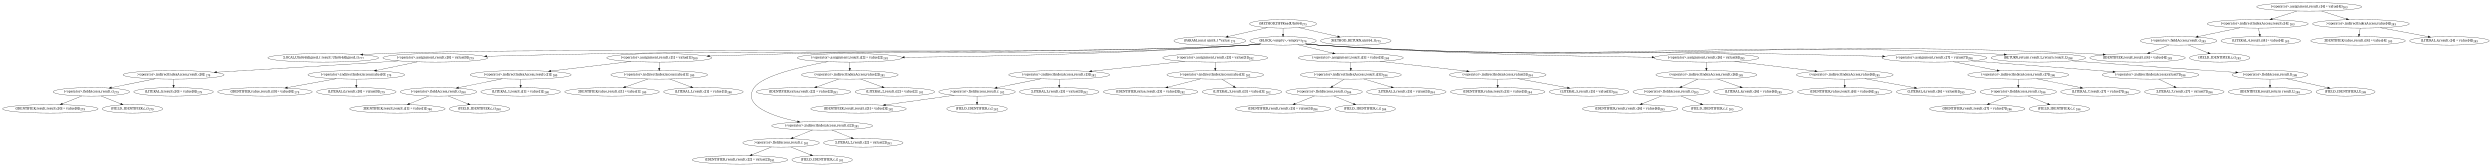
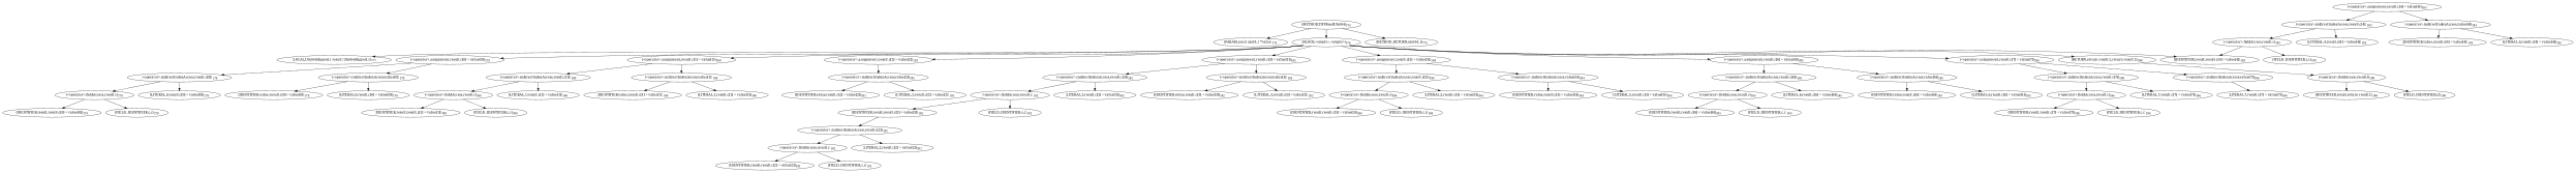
  digraph {
    fontname="Noto Serif"
    node [fontname="Noto Serif"]
    edge [fontname="Noto Serif"]
    n1 [label=<(METHOD,TIFFReadUInt64)<SUB>275</SUB>>]
    n2 [label=<(PARAM,const uint8_t *value)<SUB>275</SUB>>]
    n3 [label=<(BLOCK,&lt;empty&gt;,&lt;empty&gt;)<SUB>376</SUB>>]
    n4 [label=<(METHOD_RETURN,uint64_t)<SUB>775</SUB>>]
    n5 [label=<(LOCAL,UInt64Aligned_t result: UInt64Aligned_t)<SUB>277</SUB>>]
    n6 [label=<(&lt;operator&gt;.assignment,result.c[0] = value[0])<SUB>279</SUB>>]
    n7 [label=<(&lt;operator&gt;.assignment,result.c[1] = value[1])<SUB>280</SUB>>]
    n8 [label=<(&lt;operator&gt;.assignment,result.c[2] = value[2])<SUB>281</SUB>>]
    n9 [label=<(&lt;operator&gt;.assignment,result.c[3] = value[3])<SUB>282</SUB>>]
    n10 [label=<(&lt;operator&gt;.assignment,result.c[5] = value[5])<SUB>284</SUB>>]
    n11 [label=<(&lt;operator&gt;.assignment,result.c[6] = value[6])<SUB>285</SUB>>]
    n12 [label=<(&lt;operator&gt;.assignment,result.c[7] = value[7])<SUB>286</SUB>>]
    n13 [label=<(RETURN,return result.l;,return result.l;)<SUB>288</SUB>>]
    n14 [label=<(IDENTIFIER,result,result.c[4] = value[4])<SUB>283</SUB>>]
    n15 [label=<(&lt;operator&gt;.indirectIndexAccess,result.c[0])<SUB>279</SUB>>]
    n16 [label=<(&lt;operator&gt;.indirectIndexAccess,value[0])<SUB>279</SUB>>]
    n17 [label=<(&lt;operator&gt;.indirectIndexAccess,result.c[1])<SUB>280</SUB>>]
    n18 [label=<(&lt;operator&gt;.indirectIndexAccess,value[1])<SUB>280</SUB>>]
    n19 [label=<(&lt;operator&gt;.indirectIndexAccess,result.c[2])<SUB>281</SUB>>]
    n20 [label=<(&lt;operator&gt;.indirectIndexAccess,value[2])<SUB>281</SUB>>]
    n21 [label=<(&lt;operator&gt;.indirectIndexAccess,result.c[3])<SUB>282</SUB>>]
    n22 [label=<(&lt;operator&gt;.indirectIndexAccess,value[3])<SUB>282</SUB>>]
    n23 [label=<(&lt;operator&gt;.assignment,result.c[4] = value[4])<SUB>283</SUB>>]
    n24 [label=<(&lt;operator&gt;.indirectIndexAccess,result.c[4])<SUB>283</SUB>>]
    n25 [label=<(&lt;operator&gt;.indirectIndexAccess,value[4])<SUB>283</SUB>>]
    n26 [label=<(&lt;operator&gt;.indirectIndexAccess,result.c[5])<SUB>284</SUB>>]
    n27 [label=<(&lt;operator&gt;.indirectIndexAccess,value[5])<SUB>284</SUB>>]
    n28 [label=<(&lt;operator&gt;.indirectIndexAccess,result.c[6])<SUB>285</SUB>>]
    n29 [label=<(&lt;operator&gt;.indirectIndexAccess,value[6])<SUB>285</SUB>>]
    n30 [label=<(&lt;operator&gt;.indirectIndexAccess,result.c[7])<SUB>286</SUB>>]
    n31 [label=<(&lt;operator&gt;.indirectIndexAccess,value[7])<SUB>286</SUB>>]
    n32 [label=<(&lt;operator&gt;.fieldAccess,result.l)<SUB>288</SUB>>]
    n33 [label=<(&lt;operator&gt;.fieldAccess,result.c)<SUB>279</SUB>>]
    n34 [label=<(LITERAL,0,result.c[0] = value[0])<SUB>279</SUB>>]
    n35 [label=<(IDENTIFIER,value,result.c[0] = value[0])<SUB>279</SUB>>]
    n36 [label=<(LITERAL,0,result.c[0] = value[0])<SUB>279</SUB>>]
    n37 [label=<(IDENTIFIER,result,result.c[0] = value[0])<SUB>279</SUB>>]
    n38 [label=<(FIELD_IDENTIFIER,c,c)<SUB>279</SUB>>]
    n39 [label=<(&lt;operator&gt;.fieldAccess,result.c)<SUB>280</SUB>>]
    n40 [label=<(LITERAL,1,result.c[1] = value[1])<SUB>280</SUB>>]
    n41 [label=<(IDENTIFIER,value,result.c[1] = value[1])<SUB>280</SUB>>]
    n42 [label=<(LITERAL,1,result.c[1] = value[1])<SUB>280</SUB>>]
    n43 [label=<(IDENTIFIER,result,result.c[1] = value[1])<SUB>780</SUB>>]
    n44 [label=<(FIELD_IDENTIFIER,c,c)<SUB>280</SUB>>]
    n45 [label=<(&lt;operator&gt;.fieldAccess,result.c)<SUB>281</SUB>>]
    n46 [label=<(LITERAL,2,result.c[2] = value[2])<SUB>281</SUB>>]
    n47 [label=<(IDENTIFIER,value,result.c[2] = value[2])<SUB>281</SUB>>]
    n48 [label=<(LITERAL,2,result.c[2] = value[2])<SUB>281</SUB>>]
    n49 [label=<(IDENTIFIER,result,result.c[2] = value[2])<SUB>281</SUB>>]
    n50 [label=<(FIELD_IDENTIFIER,c,c)<SUB>281</SUB>>]
    n51 [label=<(&lt;operator&gt;.fieldAccess,result.c)<SUB>282</SUB>>]
    n52 [label=<(LITERAL,3,result.c[3] = value[3])<SUB>282</SUB>>]
    n53 [label=<(IDENTIFIER,value,result.c[3] = value[3])<SUB>282</SUB>>]
    n54 [label=<(LITERAL,3,result.c[3] = value[3])<SUB>282</SUB>>]
    n55 [label=<(IDENTIFIER,result,result.c[3] = value[3])<SUB>282</SUB>>]
    n56 [label=<(FIELD_IDENTIFIER,c,c)<SUB>282</SUB>>]
    n57 [label=<(&lt;operator&gt;.fieldAccess,result.c)<SUB>283</SUB>>]
    n58 [label=<(LITERAL,4,result.c[4] = value[4])<SUB>283</SUB>>]
    n59 [label=<(IDENTIFIER,value,result.c[4] = value[4])<SUB>283</SUB>>]
    n60 [label=<(LITERAL,4,result.c[4] = value[4])<SUB>283</SUB>>]
    n61 [label=<(FIELD_IDENTIFIER,c,c)<SUB>283</SUB>>]
    n62 [label=<(&lt;operator&gt;.fieldAccess,result.c)<SUB>284</SUB>>]
    n63 [label=<(LITERAL,5,result.c[5] = value[5])<SUB>284</SUB>>]
    n64 [label=<(IDENTIFIER,value,result.c[5] = value[5])<SUB>284</SUB>>]
    n65 [label=<(LITERAL,5,result.c[5] = value[5])<SUB>284</SUB>>]
    n66 [label=<(IDENTIFIER,result,result.c[5] = value[5])<SUB>284</SUB>>]
    n67 [label=<(FIELD_IDENTIFIER,c,c)<SUB>284</SUB>>]
    n68 [label=<(&lt;operator&gt;.fieldAccess,result.c)<SUB>285</SUB>>]
    n69 [label=<(LITERAL,6,result.c[6] = value[6])<SUB>285</SUB>>]
    n70 [label=<(IDENTIFIER,value,result.c[6] = value[6])<SUB>285</SUB>>]
    n71 [label=<(LITERAL,6,result.c[6] = value[6])<SUB>285</SUB>>]
    n72 [label=<(IDENTIFIER,result,result.c[6] = value[6])<SUB>285</SUB>>]
    n73 [label=<(FIELD_IDENTIFIER,c,c)<SUB>285</SUB>>]
    n74 [label=<(&lt;operator&gt;.fieldAccess,result.c)<SUB>286</SUB>>]
    n75 [label=<(LITERAL,7,result.c[7] = value[7])<SUB>286</SUB>>]
    n76 [label=<(LITERAL,7,result.c[7] = value[7])<SUB>286</SUB>>]
    n77 [label=<(IDENTIFIER,result,result.c[7] = value[7])<SUB>286</SUB>>]
    n78 [label=<(FIELD_IDENTIFIER,c,c)<SUB>286</SUB>>]
    n79 [label=<(IDENTIFIER,result,return result.l;)<SUB>288</SUB>>]
    n80 [label=<(FIELD_IDENTIFIER,l,l)<SUB>288</SUB>>]
    n1 -> n2
    n1 -> n3
    n1 -> n4
    n3 -> n5
    n3 -> n6
    n3 -> n7
    n3 -> n8
+   n3 -> n9
    n3 -> n10
    n3 -> n11
    n3 -> n12
    n3 -> n13
    n3 -> n14
    n6 -> n15
    n6 -> n16
    n7 -> n17
    n7 -> n18
-   n8 -> n19
+   n55 -> n19
    n8 -> n20
    n9 -> n21
    n9 -> n22
    n10 -> n26
    n10 -> n27
    n11 -> n28
    n11 -> n29
    n12 -> n30
    n12 -> n31
    n13 -> n32
    n15 -> n33
    n15 -> n34
    n16 -> n35
    n16 -> n36
    n17 -> n39
    n17 -> n40
    n18 -> n41
    n18 -> n42
    n19 -> n45
    n19 -> n46
    n20 -> n47
    n20 -> n48
    n21 -> n51
    n21 -> n52
    n22 -> n53
    n22 -> n54
    n23 -> n24
    n23 -> n25
    n24 -> n57
    n24 -> n58
    n25 -> n59
    n25 -> n60
    n26 -> n62
    n26 -> n63
    n27 -> n64
    n27 -> n65
    n28 -> n68
    n28 -> n69
    n29 -> n70
    n29 -> n71
    n30 -> n74
    n30 -> n75
    n31 -> n76
    n32 -> n79
    n32 -> n80
    n33 -> n37
    n33 -> n38
    n39 -> n43
    n39 -> n44
    n45 -> n49
    n45 -> n50
    n51 -> n55
    n51 -> n56
    n57 -> n14
    n57 -> n61
    n62 -> n66
    n62 -> n67
    n68 -> n72
    n68 -> n73
    n74 -> n77
    n74 -> n78
  }
